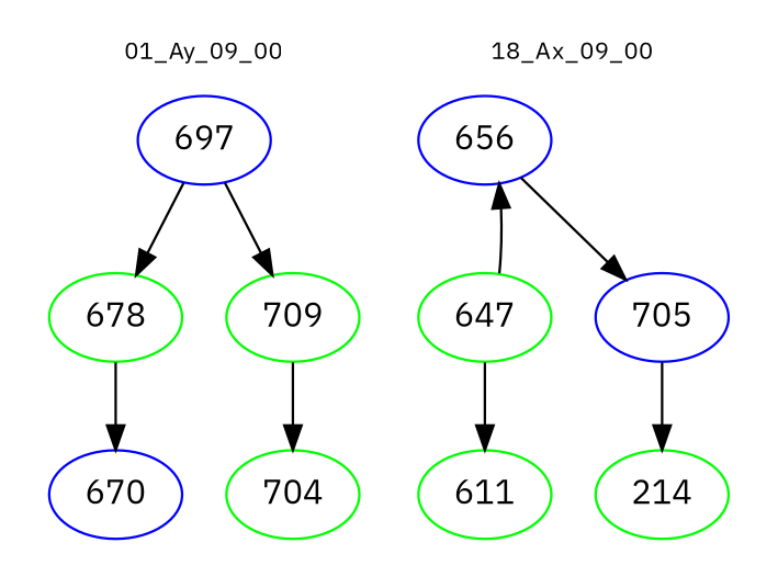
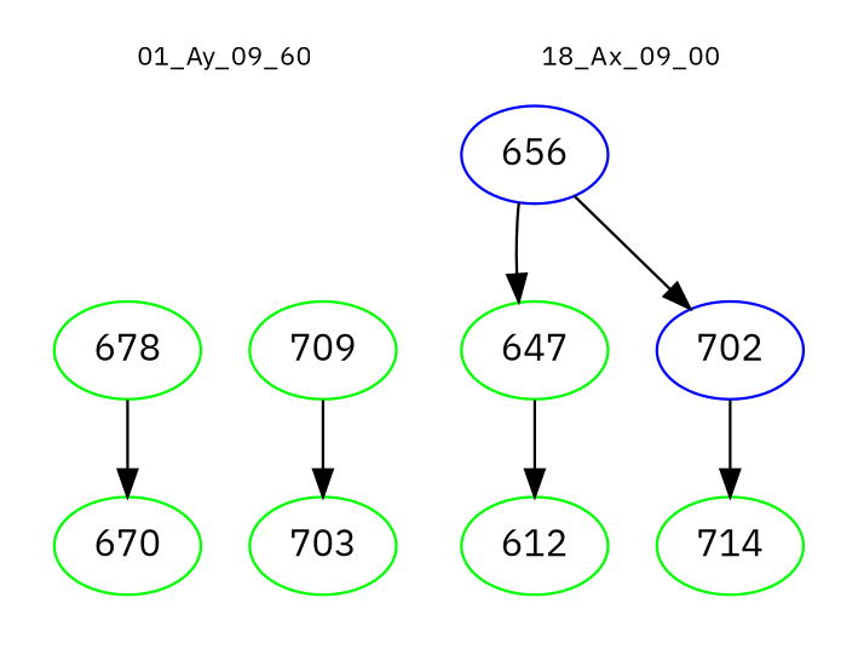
  digraph {
    fontname="IBM Plex Sans"
    node [color=green fontname="IBM Plex Sans"]
    edge [color=black fontname="IBM Plex Sans"]
-   n1 [color=blue label=697]
    n2 [label=678]
    n3 [label=709]
-   n4 [color=blue label=670]
-   n5 [label=704]
+   n4 [label=670]
+   n5 [label=703]
    n6 [color=blue label=656]
    n7 [label=647]
-   n8 [color=blue label=705]
-   n9 [label=611]
-   n10 [label=214]
+   n8 [color=blue label=702]
+   n9 [label=612]
+   n10 [label=714]
    subgraph cluster_1 {
      color=white
      fontsize=10
-     label="01_Ay_09_00"
-     n1
+     label="01_Ay_09_60"
      n2
      n3
      n4
      n5
    }
    subgraph cluster_2 {
      color=white
      fontsize=10
      label="18_Ax_09_00"
      n6
      n7
      n8
      n9
      n10
    }
-   n1 -> n2
-   n1 -> n3
    n2 -> n4
    n3 -> n5
-   n7 -> n6
+   n6 -> n7
    n6 -> n8
    n7 -> n9
    n8 -> n10
  }
